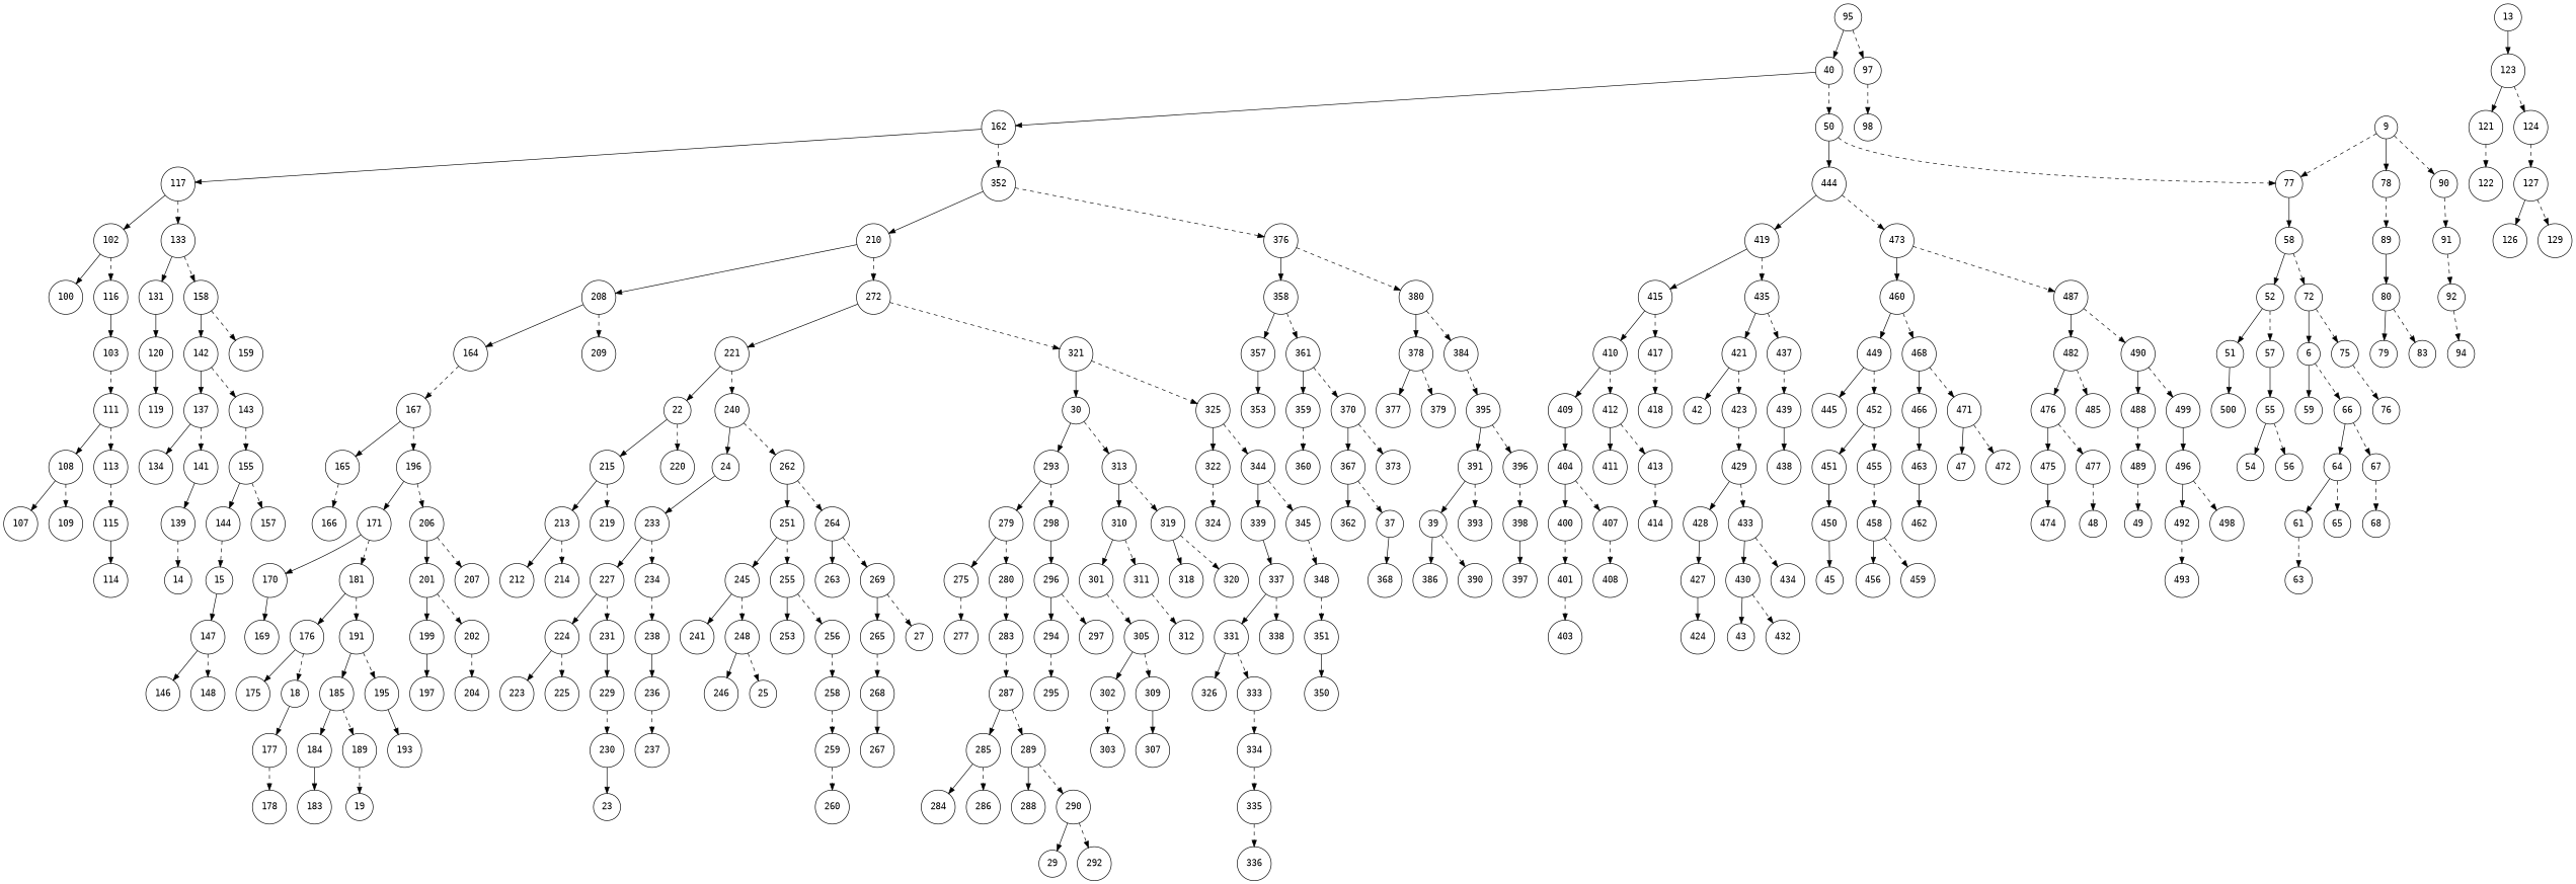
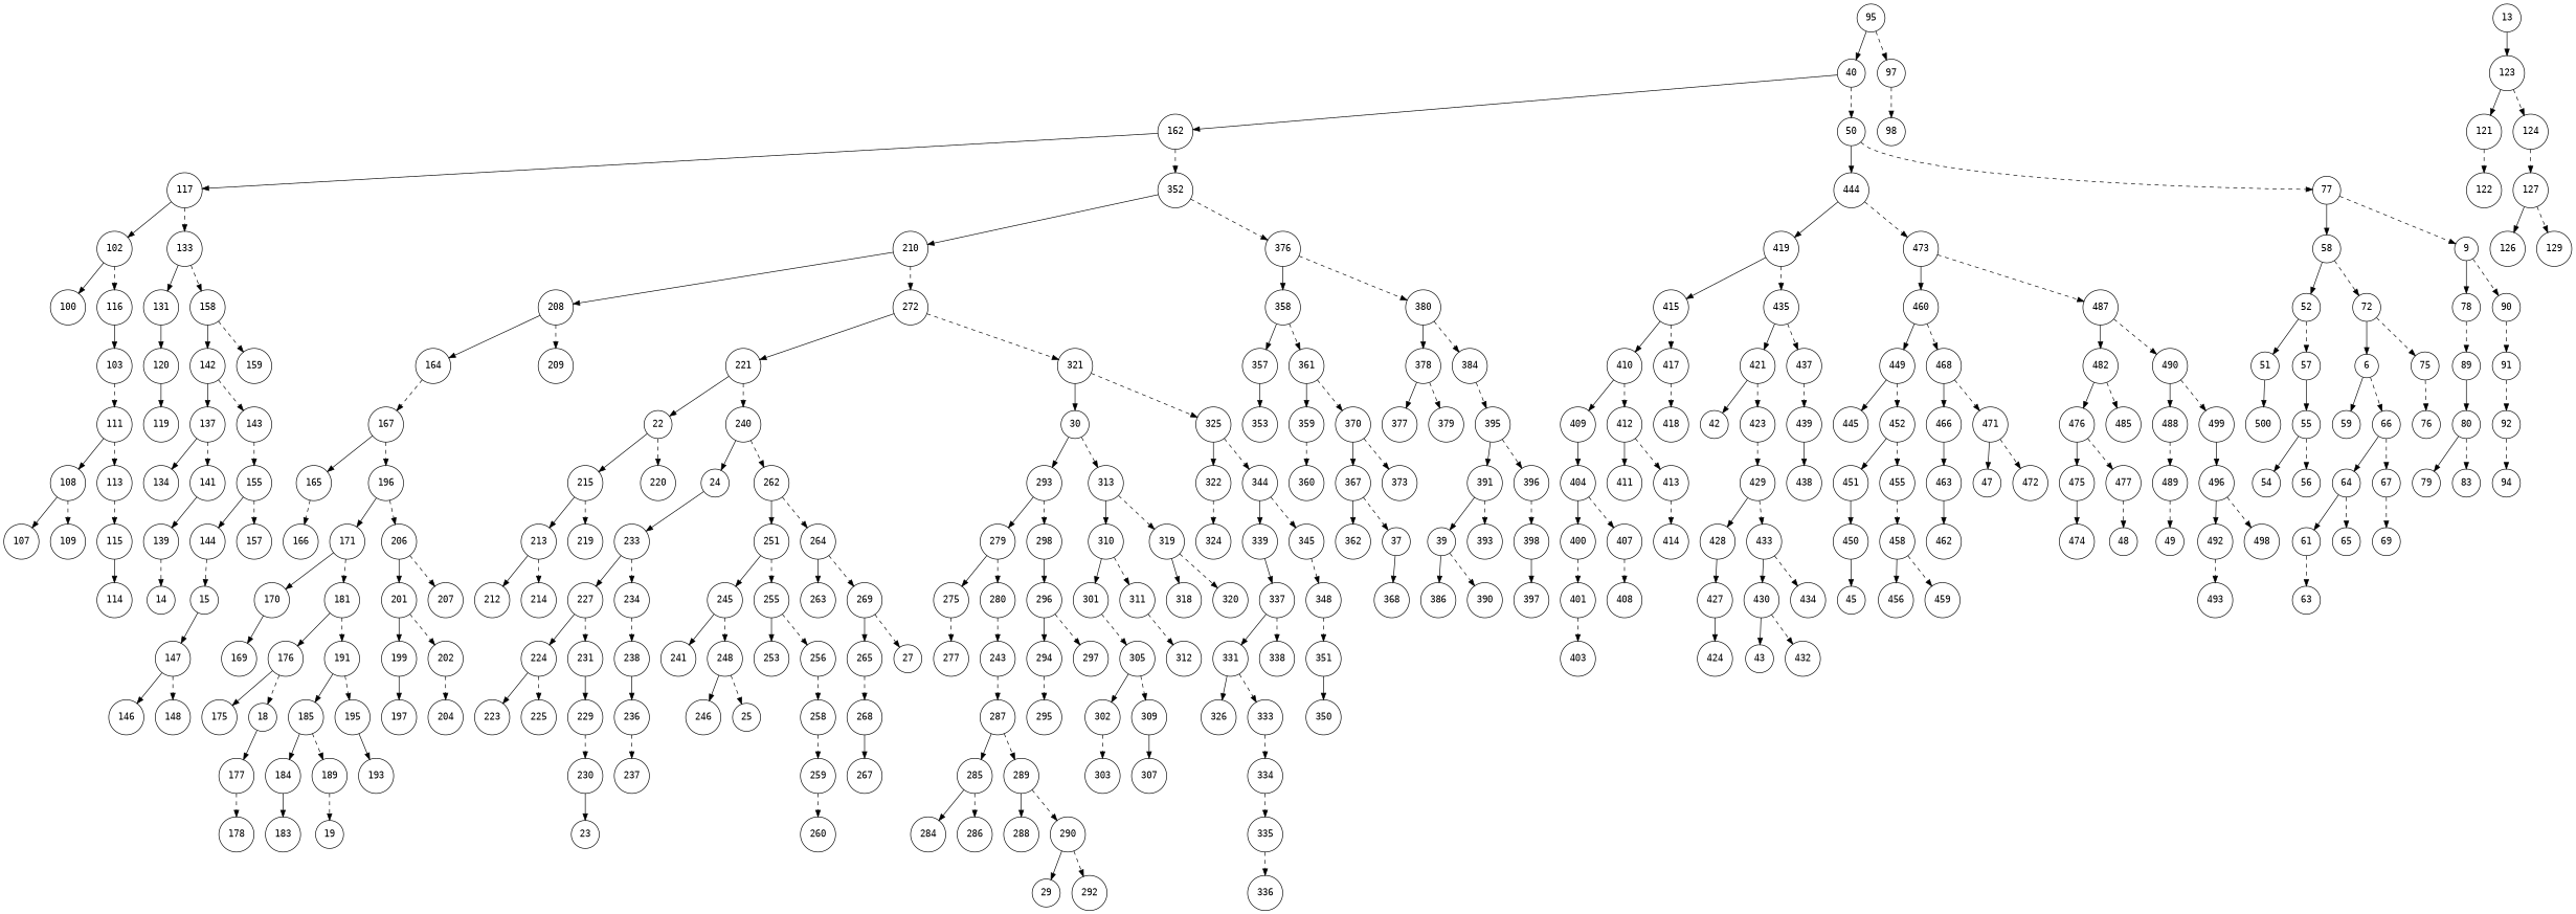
  digraph {
    fontname="DejaVu Sans Mono"
    node [fontname="DejaVu Sans Mono" shape=circle]
    edge [fontname="DejaVu Sans Mono" style=dashed]
    95
    40
    97
    162
    50
    98
    117
    352
    444
    77
    102
    133
    210
    376
    419
    473
    58
    9
    100
    116
    131
    158
    208
    272
    358
    380
    103
    120
    142
    159
    111
    108
    113
    107
    109
    115
    114
    119
    137
    143
    13
    123
    121
    124
    122
    127
    126
    129
    134
    141
    155
    139
    144
    157
    14
    15
    147
    146
    148
    164
    209
    221
    321
    357
    361
    378
    384
    167
    22
    240
    30
    325
    165
    196
    166
    171
    206
    170
    181
    201
    207
    169
    176
    191
    199
    202
    175
    18
    185
    195
    177
    184
    189
    193
    178
    183
    19
    197
    204
    215
    220
    24
    262
    293
    313
    322
    344
    213
    219
    233
    251
    264
    212
    214
    227
    234
    245
    255
    263
    269
    224
    231
    238
    223
    225
    229
    236
    230
    23
    237
    241
    248
    253
    256
    265
    27
    246
    25
    258
    259
    260
    268
    267
    279
    298
    310
    319
    324
    339
    345
    275
    280
    296
    301
    311
    318
    320
    277
-   283
+   283 [label=243]
    294
    297
    287
    285
    289
    284
    286
    288
    290
    29
    292
    295
    305
    312
    302
    309
    303
    307
    337
    348
    331
    338
    351
    326
    333
    334
    335
    336
    350
    353
    359
    370
    377
    379
    395
    360
    367
    373
    362
    37
    368
    391
    396
    39
    393
    398
    386
    390
    397
    415
    435
    460
    487
    52
    72
    78
    90
    410
    417
    421
    437
    449
    468
    482
    490
    409
    412
    418
    42
    423
    439
    404
    411
    413
    400
    407
    414
    401
    408
    403
    429
    438
    428
    433
    427
    430
    434
    424
    43
    432
    445
    452
    466
    471
    476
    485
    488
    499
    451
    455
    463
    47
    472
    450
    458
    45
    456
    459
    462
    475
    477
    489
    496
    474
    48
    49
    492
    498
    493
    51
    57
    6
    75
    89
    91
    500
    55
    59
    66
    76
    54
    56
    64
    67
    61
    65
-   69 [label=68]
+   69
    63
    80
    92
    79
    83
    94
    95 -> 40 [style=""]
    95 -> 97
    40 -> 162 [style=""]
    40 -> 50
    97 -> 98
    162 -> 117 [style=""]
    162 -> 352
    50 -> 444 [style=""]
    50 -> 77
    117 -> 102 [style=""]
    117 -> 133
    352 -> 210 [style=""]
    352 -> 376
    444 -> 419 [style=""]
    444 -> 473
    77 -> 58 [style=""]
-   9 -> 77
+   77 -> 9
    102 -> 100 [style=""]
    102 -> 116
    133 -> 131 [style=""]
    133 -> 158
    210 -> 208 [style=""]
    210 -> 272
    376 -> 358 [style=""]
    376 -> 380
    419 -> 415 [style=""]
    419 -> 435
    473 -> 460 [style=""]
    473 -> 487
    58 -> 52 [style=""]
    58 -> 72
    9 -> 78 [style=""]
    9 -> 90
    116 -> 103 [style=""]
    131 -> 120 [style=""]
    158 -> 142 [style=""]
    158 -> 159
    208 -> 164 [style=""]
    208 -> 209
    272 -> 221 [style=""]
    272 -> 321
    358 -> 357 [style=""]
    358 -> 361
    380 -> 378 [style=""]
    380 -> 384
    103 -> 111
    120 -> 119 [style=""]
    142 -> 137 [style=""]
    142 -> 143
    111 -> 108 [style=""]
    111 -> 113
    108 -> 107 [style=""]
    108 -> 109
    113 -> 115
    115 -> 114 [style=""]
    137 -> 134 [style=""]
    137 -> 141
    143 -> 155
    13 -> 123 [style=""]
    123 -> 121 [style=""]
    123 -> 124
    121 -> 122
    124 -> 127
    127 -> 126 [style=""]
    127 -> 129
    141 -> 139 [style=""]
    155 -> 144 [style=""]
    155 -> 157
    139 -> 14
    144 -> 15
    15 -> 147 [style=""]
    147 -> 146 [style=""]
    147 -> 148
    164 -> 167
    221 -> 22 [style=""]
    221 -> 240
    321 -> 30 [style=""]
    321 -> 325
    357 -> 353 [style=""]
    361 -> 359 [style=""]
    361 -> 370
    378 -> 377 [style=""]
    378 -> 379
    384 -> 395
    167 -> 165 [style=""]
    167 -> 196
    22 -> 215 [style=""]
    22 -> 220
    240 -> 24 [style=""]
    240 -> 262
    30 -> 293 [style=""]
    30 -> 313
    325 -> 322 [style=""]
    325 -> 344
    165 -> 166
    196 -> 171 [style=""]
    196 -> 206
    171 -> 170 [style=""]
    171 -> 181
    206 -> 201 [style=""]
    206 -> 207
    170 -> 169 [style=""]
    181 -> 176 [style=""]
    181 -> 191
    201 -> 199 [style=""]
    201 -> 202
    176 -> 175 [style=""]
    176 -> 18
    191 -> 185 [style=""]
    191 -> 195
    199 -> 197 [style=""]
    202 -> 204
    18 -> 177 [style=""]
    185 -> 184 [style=""]
    185 -> 189
    195 -> 193 [style=""]
    177 -> 178
    184 -> 183 [style=""]
    189 -> 19
    215 -> 213 [style=""]
    215 -> 219
    24 -> 233 [style=""]
    262 -> 251 [style=""]
    262 -> 264
    293 -> 279 [style=""]
    293 -> 298
    313 -> 310 [style=""]
    313 -> 319
    322 -> 324
    344 -> 339 [style=""]
    344 -> 345
    213 -> 212 [style=""]
    213 -> 214
    233 -> 227 [style=""]
    233 -> 234
    251 -> 245 [style=""]
    251 -> 255
    264 -> 263 [style=""]
    264 -> 269
    227 -> 224 [style=""]
    227 -> 231
    234 -> 238
    245 -> 241 [style=""]
    245 -> 248
    255 -> 253 [style=""]
    255 -> 256
    269 -> 265 [style=""]
    269 -> 27
    224 -> 223 [style=""]
    224 -> 225
    231 -> 229 [style=""]
    238 -> 236 [style=""]
    229 -> 230
    236 -> 237
    230 -> 23 [style=""]
    248 -> 246 [style=""]
    248 -> 25
    256 -> 258
    265 -> 268
    258 -> 259
    259 -> 260
    268 -> 267 [style=""]
    279 -> 275 [style=""]
    279 -> 280
    298 -> 296 [style=""]
    310 -> 301 [style=""]
    310 -> 311
    319 -> 318 [style=""]
    319 -> 320
    339 -> 337 [style=""]
    345 -> 348
    275 -> 277
    280 -> 283
    296 -> 294 [style=""]
    296 -> 297
    301 -> 305
    311 -> 312
    283 -> 287
    294 -> 295
    287 -> 285 [style=""]
    287 -> 289
    285 -> 284 [style=""]
    285 -> 286
    289 -> 288 [style=""]
    289 -> 290
    290 -> 29 [style=""]
    290 -> 292
    305 -> 302 [style=""]
    305 -> 309
    302 -> 303
    309 -> 307 [style=""]
    337 -> 331 [style=""]
    337 -> 338
    348 -> 351
    331 -> 326 [style=""]
    331 -> 333
    351 -> 350 [style=""]
    333 -> 334
    334 -> 335
    335 -> 336
    359 -> 360
    370 -> 367 [style=""]
    370 -> 373
    395 -> 391 [style=""]
    395 -> 396
    367 -> 362 [style=""]
    367 -> 37
    37 -> 368 [style=""]
    391 -> 39 [style=""]
    391 -> 393
    396 -> 398
    39 -> 386 [style=""]
    39 -> 390
    398 -> 397 [style=""]
    415 -> 410 [style=""]
    415 -> 417
    435 -> 421 [style=""]
    435 -> 437
    460 -> 449 [style=""]
    460 -> 468
    487 -> 482 [style=""]
    487 -> 490
    52 -> 51 [style=""]
    52 -> 57
    72 -> 6 [style=""]
    72 -> 75
    78 -> 89
    90 -> 91
    410 -> 409 [style=""]
    410 -> 412
    417 -> 418
    421 -> 42 [style=""]
    421 -> 423
    437 -> 439
    449 -> 445 [style=""]
    449 -> 452
    468 -> 466 [style=""]
    468 -> 471
    482 -> 476 [style=""]
    482 -> 485
    490 -> 488 [style=""]
    490 -> 499
    409 -> 404 [style=""]
    412 -> 411 [style=""]
    412 -> 413
    423 -> 429
    439 -> 438 [style=""]
    404 -> 400 [style=""]
    404 -> 407
    413 -> 414
    400 -> 401
    407 -> 408
    401 -> 403
    429 -> 428 [style=""]
    429 -> 433
    428 -> 427 [style=""]
    433 -> 430 [style=""]
    433 -> 434
    427 -> 424 [style=""]
    430 -> 43 [style=""]
    430 -> 432
    452 -> 451 [style=""]
    452 -> 455
    466 -> 463 [style=""]
    471 -> 47 [style=""]
    471 -> 472
    476 -> 475 [style=""]
    476 -> 477
    488 -> 489
    499 -> 496 [style=""]
    451 -> 450 [style=""]
    455 -> 458
    463 -> 462 [style=""]
    450 -> 45 [style=""]
    458 -> 456 [style=""]
    458 -> 459
    475 -> 474 [style=""]
    477 -> 48
    489 -> 49
    496 -> 492 [style=""]
    496 -> 498
    492 -> 493
    51 -> 500 [style=""]
    57 -> 55 [style=""]
    6 -> 59 [style=""]
    6 -> 66
    75 -> 76
    89 -> 80 [style=""]
    91 -> 92
    55 -> 54 [style=""]
    55 -> 56
    66 -> 64 [style=""]
    66 -> 67
    64 -> 61 [style=""]
    64 -> 65
    67 -> 69
    61 -> 63
    80 -> 79 [style=""]
    80 -> 83
    92 -> 94
  }
